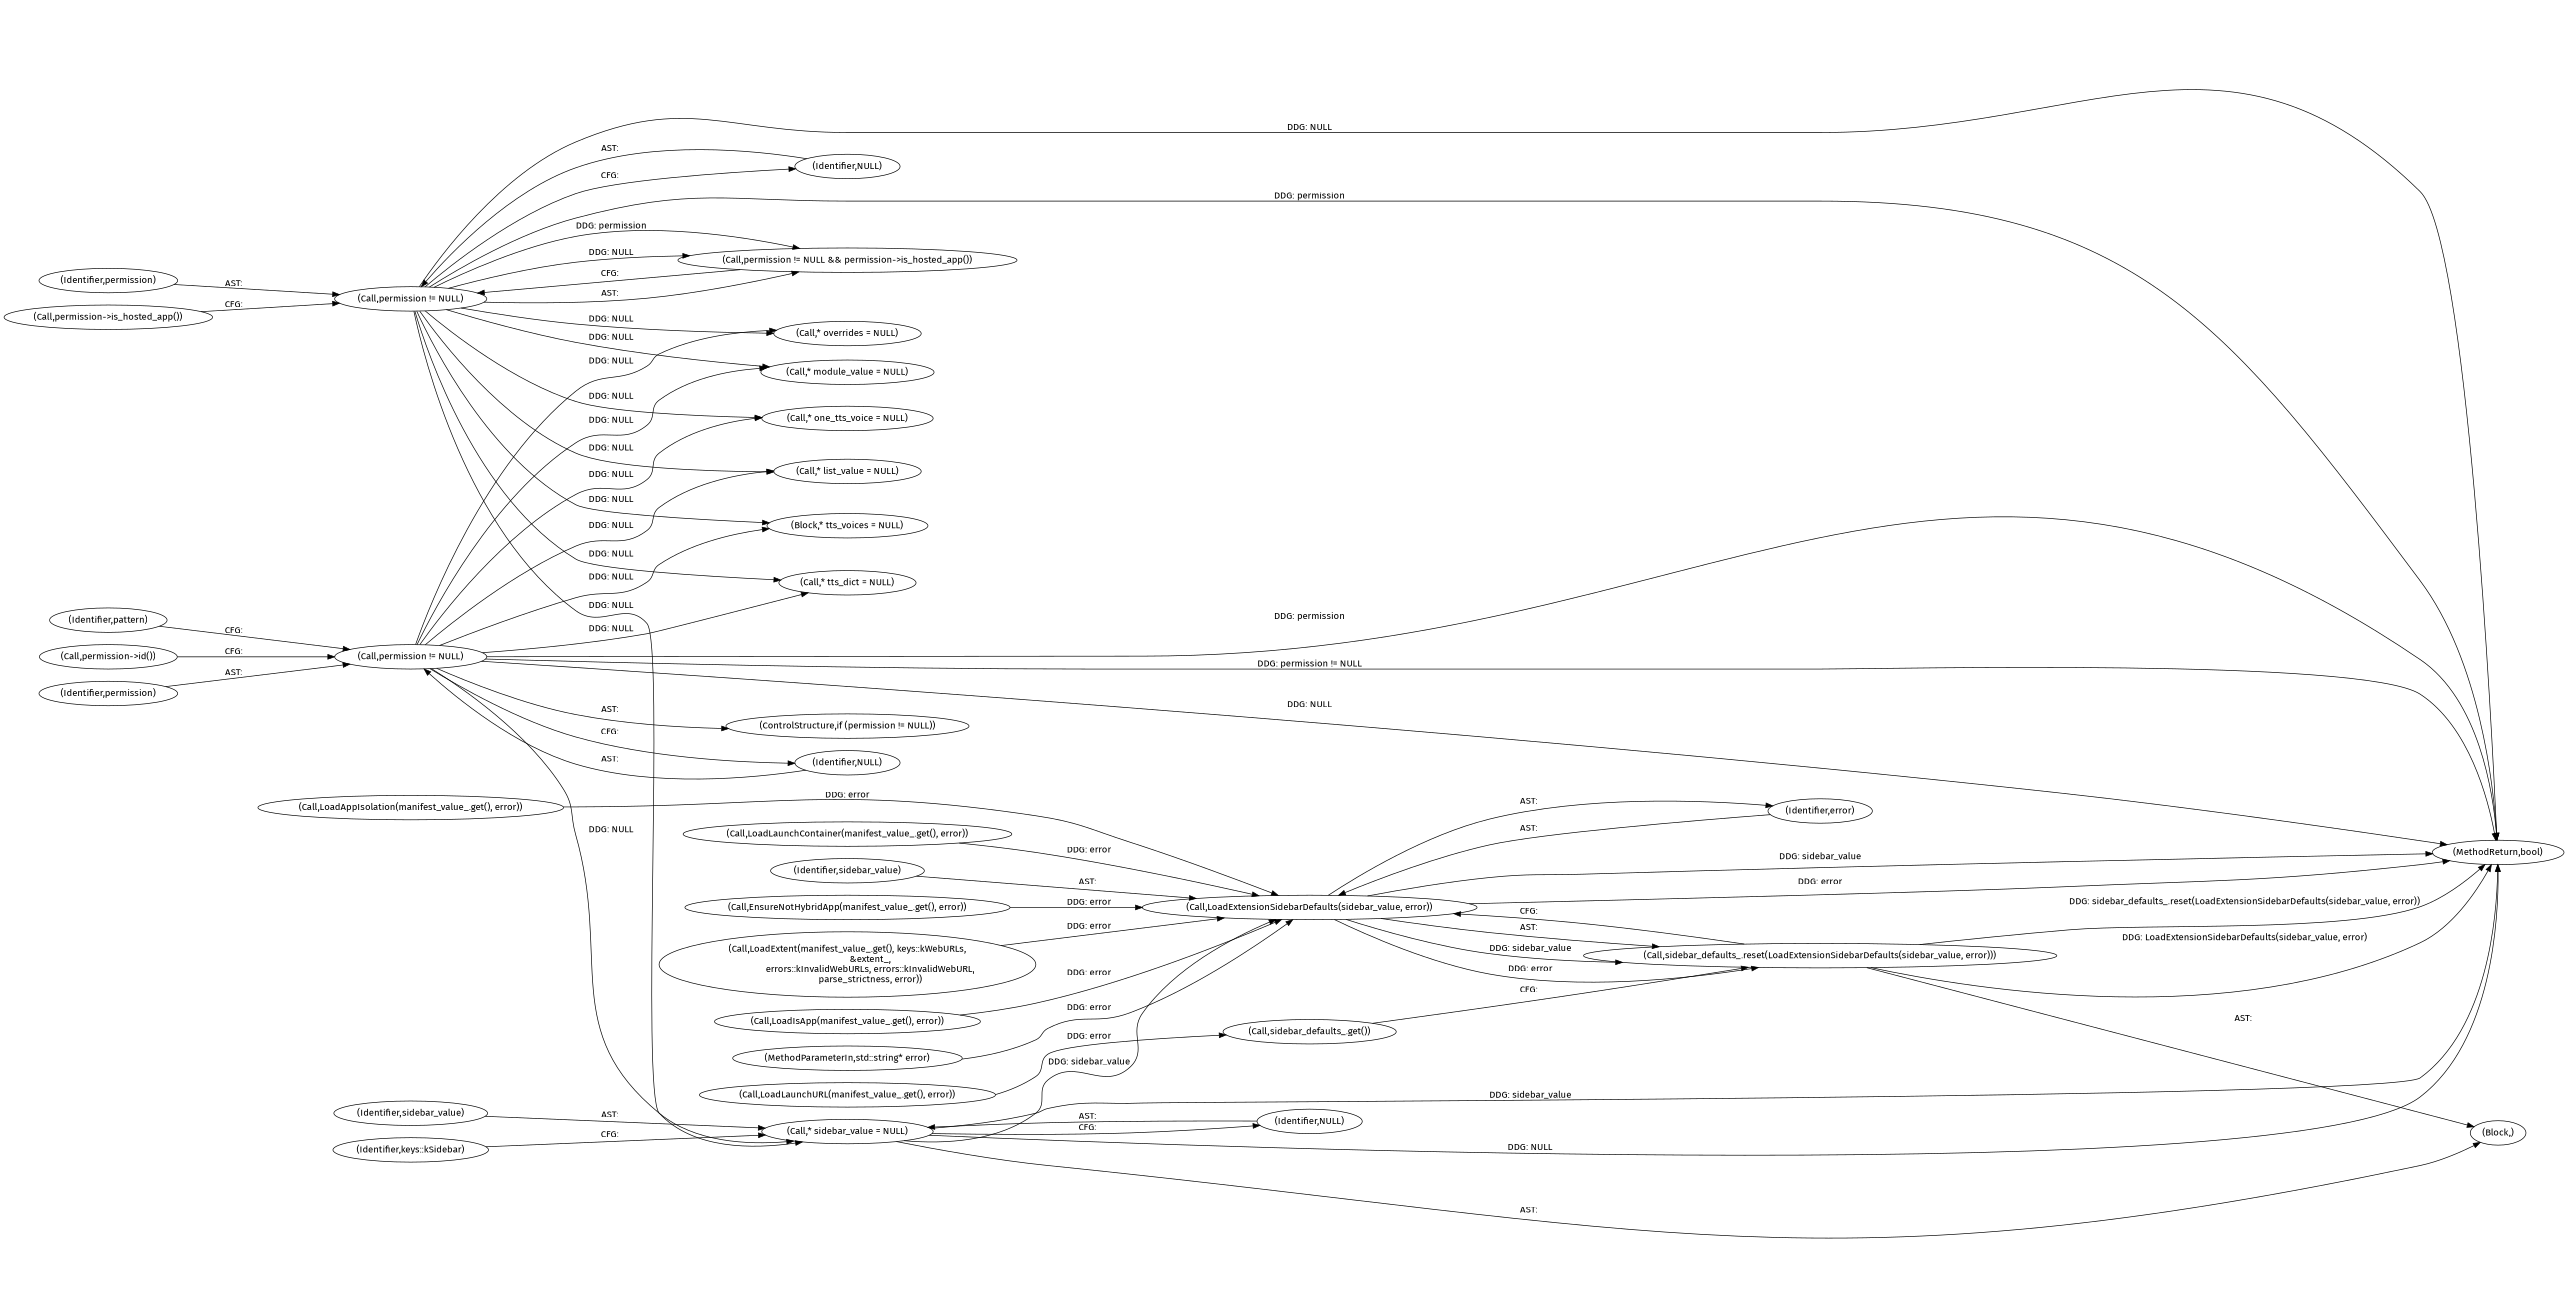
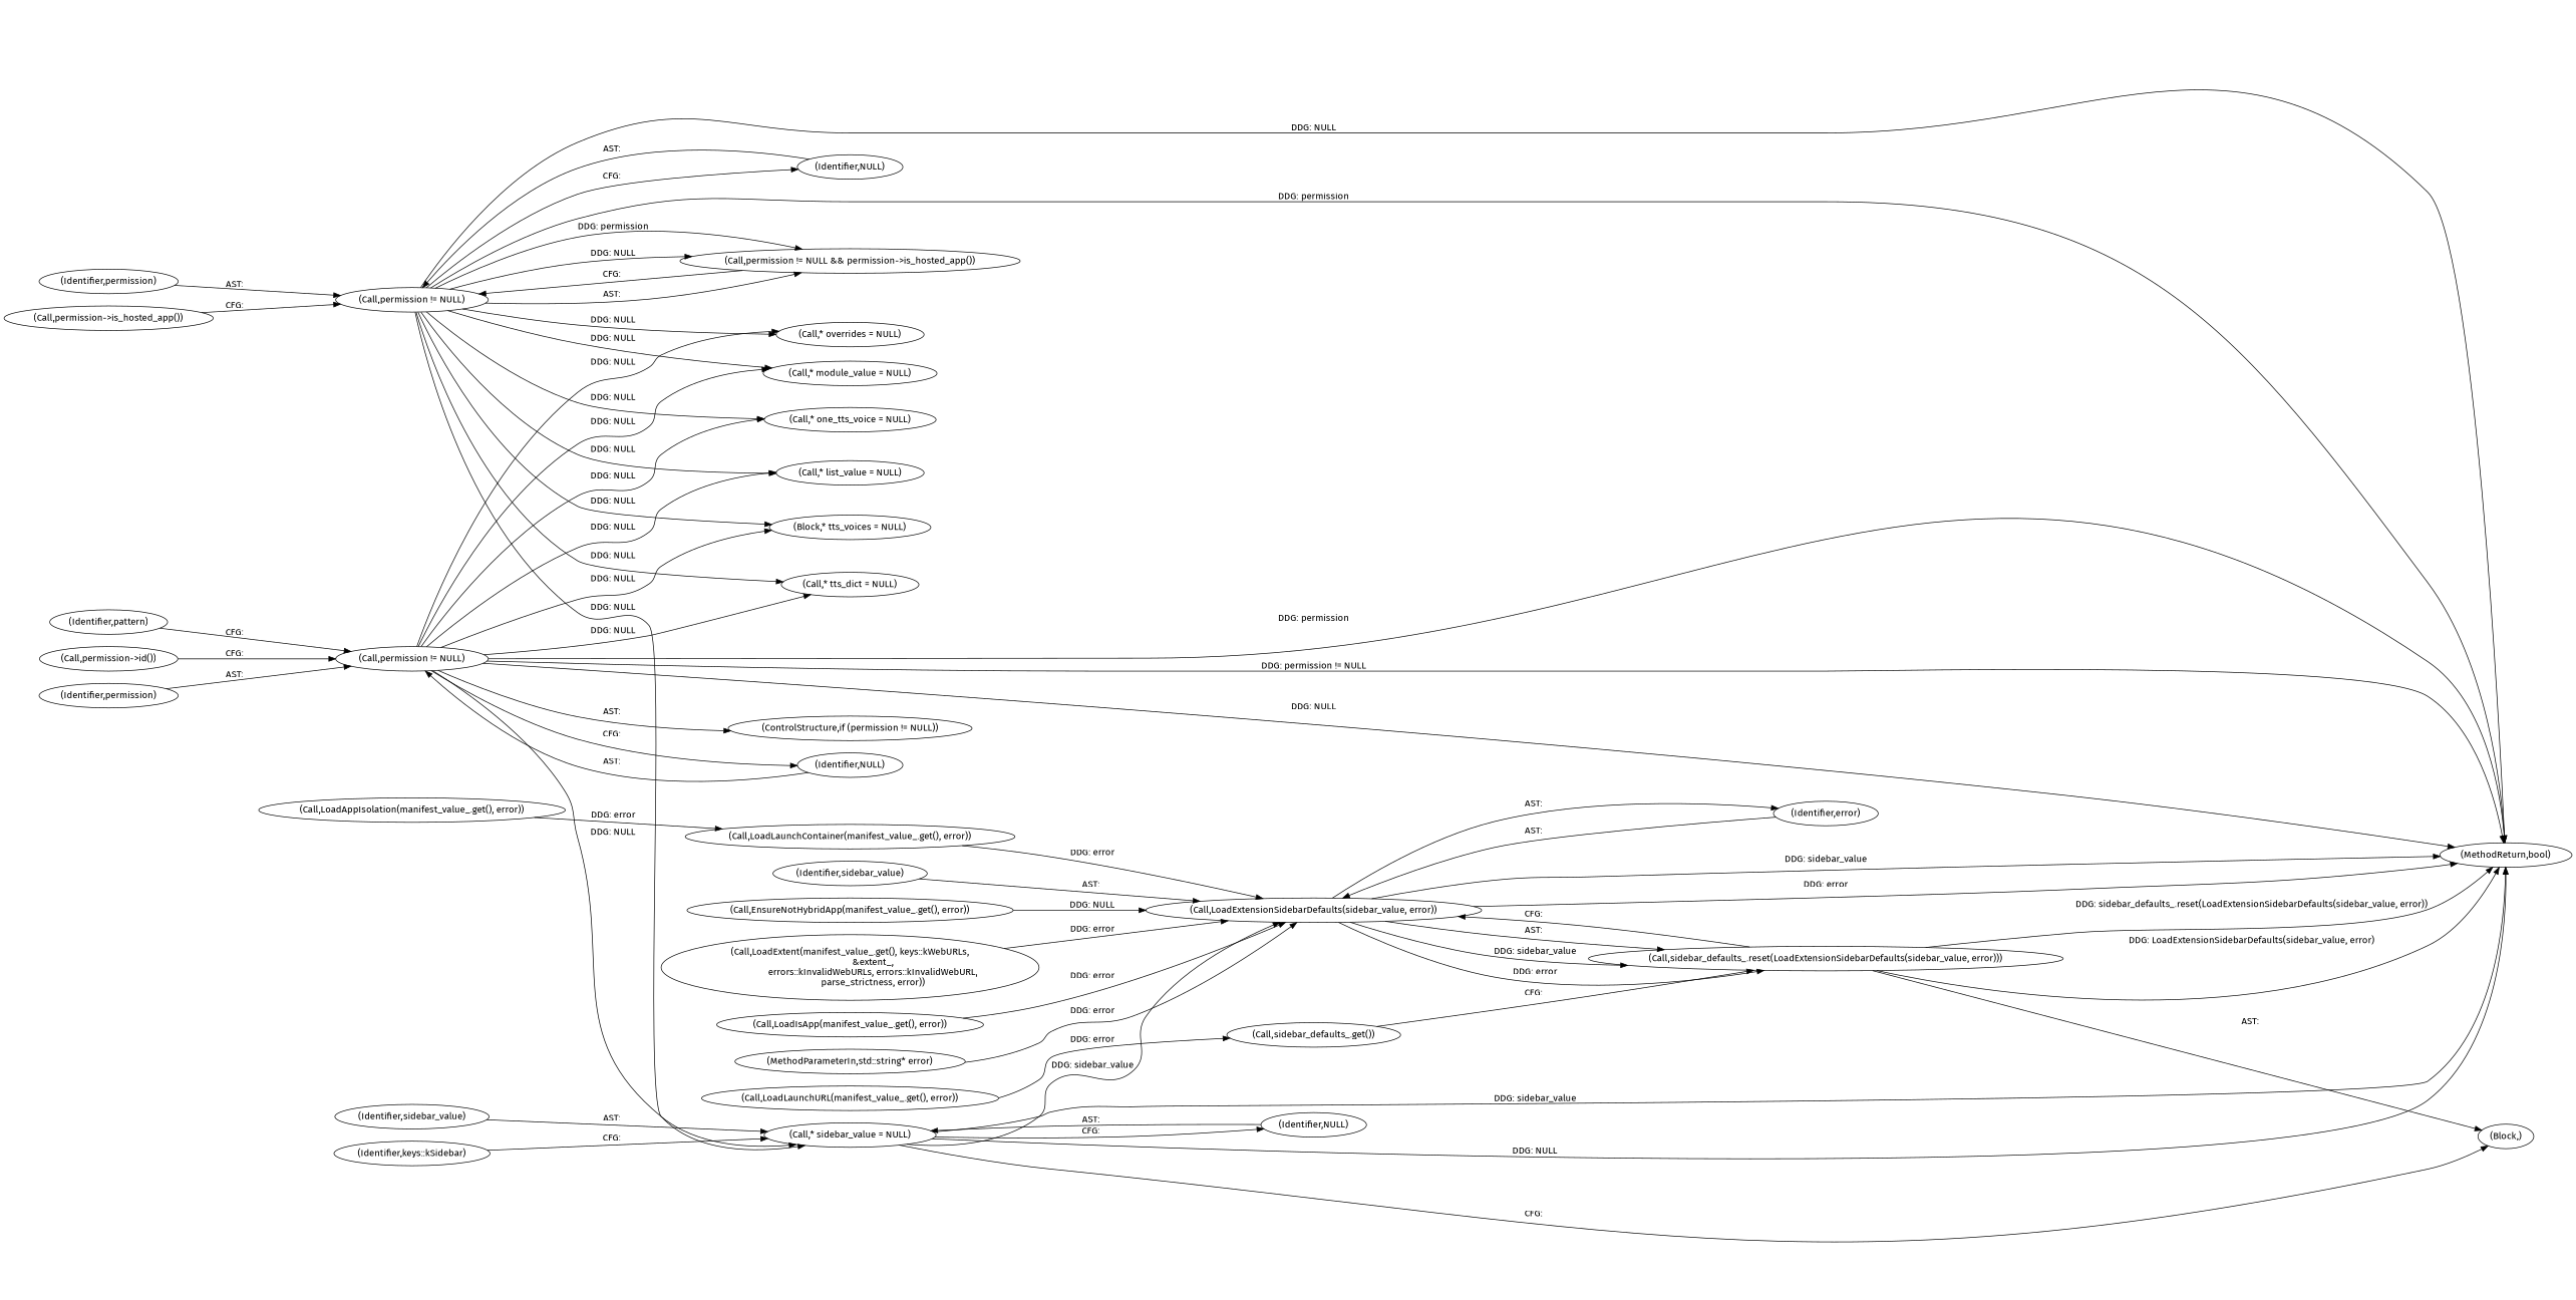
  digraph {
    fontname="Fira Sans"
    rankdir=LR
    node [fontname="Fira Sans"]
    edge [fontname="Fira Sans"]
    n1 [label="(Call,* sidebar_value = NULL)"]
    n2 [label="(Call,LoadExtensionSidebarDefaults(sidebar_value, error))"]
    n3 [label="(Identifier,NULL)"]
    n4 [label="(Block,)"]
    n5 [label="(MethodReturn,bool)"]
    n6 [label="(Call,sidebar_defaults_.reset(LoadExtensionSidebarDefaults(sidebar_value, error)))"]
    n7 [label="(Identifier,error)"]
    n8 [label="(Call,permission != NULL)"]
    n9 [label="(Call,* list_value = NULL)"]
    n10 [label="(Block,* tts_voices = NULL)"]
    n11 [label="(Call,* tts_dict = NULL)"]
    n12 [label="(Call,* overrides = NULL)"]
    n13 [label="(Call,* one_tts_voice = NULL)"]
    n14 [label="(ControlStructure,if (permission != NULL))"]
    n15 [label="(Call,* module_value = NULL)"]
    n16 [label="(Identifier,NULL)"]
    n17 [label="(Call,permission != NULL)"]
    n18 [label="(Call,permission != NULL && permission->is_hosted_app())"]
    n19 [label="(Identifier,NULL)"]
    n20 [label="(Call,sidebar_defaults_.get())"]
    n21 [label="(Identifier,permission)"]
    n22 [label="(Identifier,permission)"]
    n23 [label="(Identifier,pattern)"]
    n24 [label="(Identifier,sidebar_value)"]
    n25 [label="(Call,permission->is_hosted_app())"]
    n26 [label="(Call,LoadLaunchURL(manifest_value_.get(), error))"]
    n27 [label="(Call,EnsureNotHybridApp(manifest_value_.get(), error))"]
    n28 [label="(Call,LoadExtent(manifest_value_.get(), keys::kWebURLs,\n                  &extent_,\n                  errors::kInvalidWebURLs, errors::kInvalidWebURL,\n                  parse_strictness, error))"]
    n29 [label="(Call,LoadIsApp(manifest_value_.get(), error))"]
    n30 [label="(Call,LoadAppIsolation(manifest_value_.get(), error))"]
    n31 [label="(MethodParameterIn,std::string* error)"]
    n32 [label="(Identifier,sidebar_value)"]
    n33 [label="(Call,permission->id())"]
    n34 [label="(Identifier,keys::kSidebar)"]
    n35 [label="(Call,LoadLaunchContainer(manifest_value_.get(), error))"]
    n1 -> n2 [label="DDG: sidebar_value"]
    n1 -> n3 [label="CFG: "]
-   n1 -> n4 [label="AST: "]
+   n1 -> n4 [label="CFG: "]
    n1 -> n5 [label="DDG: sidebar_value"]
    n1 -> n5 [label="DDG: NULL"]
    n2 -> n5 [label="DDG: sidebar_value"]
    n2 -> n5 [label="DDG: error"]
    n2 -> n6 [label="AST: "]
    n2 -> n6 [label="DDG: sidebar_value"]
    n2 -> n6 [label="DDG: error"]
    n2 -> n7 [label="AST: "]
    n3 -> n1 [label="AST: "]
    n6 -> n2 [label="CFG: "]
    n6 -> n4 [label="AST: "]
    n6 -> n5 [label="DDG: sidebar_defaults_.reset(LoadExtensionSidebarDefaults(sidebar_value, error))"]
    n6 -> n5 [label="DDG: LoadExtensionSidebarDefaults(sidebar_value, error)"]
    n7 -> n2 [label="AST: "]
    n8 -> n1 [label="DDG: NULL"]
    n8 -> n5 [label="DDG: permission"]
    n8 -> n5 [label="DDG: permission != NULL"]
    n8 -> n5 [label="DDG: NULL"]
    n8 -> n9 [label="DDG: NULL"]
    n8 -> n10 [label="DDG: NULL"]
    n8 -> n11 [label="DDG: NULL"]
    n8 -> n12 [label="DDG: NULL"]
    n8 -> n13 [label="DDG: NULL"]
    n8 -> n14 [label="AST: "]
    n8 -> n15 [label="DDG: NULL"]
    n8 -> n16 [label="CFG: "]
    n16 -> n8 [label="AST: "]
    n17 -> n1 [label="DDG: NULL"]
    n17 -> n5 [label="DDG: NULL"]
    n17 -> n5 [label="DDG: permission"]
    n17 -> n9 [label="DDG: NULL"]
    n17 -> n10 [label="DDG: NULL"]
    n17 -> n11 [label="DDG: NULL"]
    n17 -> n12 [label="DDG: NULL"]
    n17 -> n13 [label="DDG: NULL"]
    n17 -> n15 [label="DDG: NULL"]
    n17 -> n18 [label="AST: "]
    n17 -> n18 [label="DDG: permission"]
    n17 -> n18 [label="DDG: NULL"]
    n17 -> n19 [label="CFG: "]
    n18 -> n17 [label="CFG: "]
    n19 -> n17 [label="AST: "]
    n20 -> n6 [label="CFG: "]
    n21 -> n17 [label="AST: "]
    n22 -> n8 [label="AST: "]
    n23 -> n8 [label="CFG: "]
    n24 -> n2 [label="AST: "]
    n25 -> n17 [label="CFG: "]
    n26 -> n20 [label="DDG: error"]
-   n27 -> n2 [label="DDG: error"]
+   n27 -> n2 [label="DDG: NULL"]
    n28 -> n2 [label="DDG: error"]
    n29 -> n2 [label="DDG: error"]
-   n30 -> n2 [label="DDG: error"]
+   n30 -> n35 [label="DDG: error"]
    n31 -> n2 [label="DDG: error"]
    n32 -> n1 [label="AST: "]
    n33 -> n8 [label="CFG: "]
    n34 -> n1 [label="CFG: "]
    n35 -> n2 [label="DDG: error"]
  }
